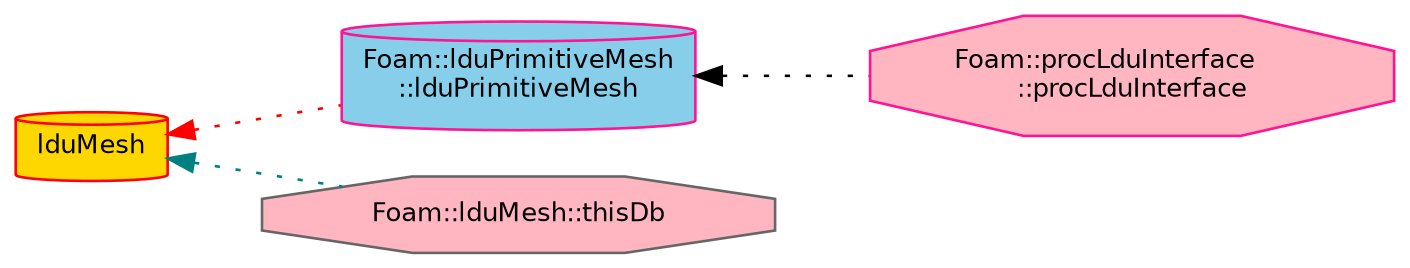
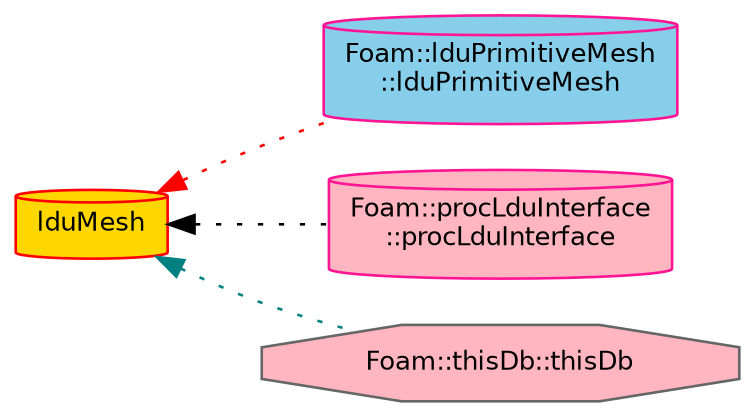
  digraph {
    rankdir=LR
    node [color=deeppink fillcolor=lightpink fontname=Helvetica fontsize=10 shape=cylinder style=filled]
    edge [dir=back fontname=Helvetica fontsize=10 labelfontname=Helvetica labelfontsize=10 style=dotted]
    n1 [color=red fillcolor=gold fontcolor=black height=0.2 label=lduMesh width=0.4]
    n2 [fillcolor=skyblue height=0.2 label="Foam::lduPrimitiveMesh\l::lduPrimitiveMesh" width=0.4]
-   n3 [height=0.2 label="Foam::procLduInterface\l::procLduInterface" shape=octagon width=0.4]
-   n4 [color=gray40 height=0.2 label="Foam::lduMesh::thisDb" shape=octagon width=0.4]
+   n3 [height=0.2 label="Foam::procLduInterface\l::procLduInterface" width=0.4]
+   n4 [color=gray40 height=0.2 label="Foam::thisDb::thisDb" shape=octagon width=0.4]
    n1 -> n2 [color=red]
-   n2 -> n3 [color=black]
+   n1 -> n3 [color=black]
    n1 -> n4 [color=teal]
  }
